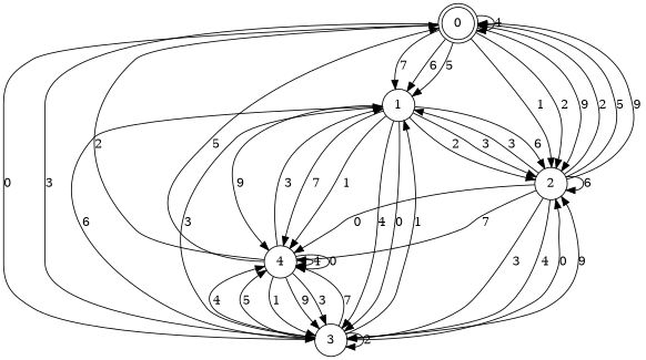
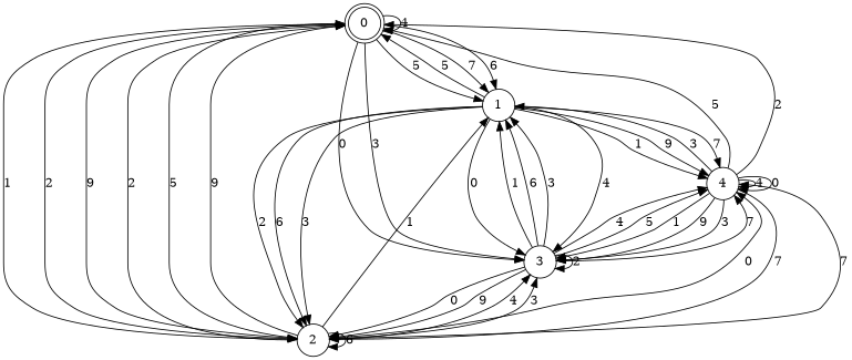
  digraph {
    node [shape=circle]
    n1 [label=0 shape=doublecircle]
    n2 [label=1]
    n3 [label=2]
    n4 [label=3]
    n5 [label=4]
    n1 -> n1 [label=4]
    n1 -> n2 [label=7]
    n1 -> n2 [label=6]
    n1 -> n2 [label=5]
    n1 -> n3 [label=1]
    n1 -> n3 [label=2]
    n1 -> n3 [label=9]
    n1 -> n4 [label=0]
    n1 -> n4 [label=3]
+   n2 -> n1 [label=5]
    n2 -> n3 [label=6]
    n2 -> n3 [label=2]
    n2 -> n3 [label=3]
    n2 -> n4 [label=4]
    n2 -> n4 [label=0]
    n2 -> n5 [label=7]
    n2 -> n5 [label=1]
    n2 -> n5 [label=9]
    n3 -> n1 [label=2]
    n3 -> n1 [label=5]
    n3 -> n1 [label=9]
-   n3 -> n2 [label=3]
+   n3 -> n2 [label=1]
    n3 -> n3 [label=6]
    n3 -> n4 [label=4]
    n3 -> n4 [label=3]
    n3 -> n5 [label=7]
    n3 -> n5 [label=0]
    n4 -> n2 [label=1]
    n4 -> n2 [label=6]
    n4 -> n2 [label=3]
    n4 -> n3 [label=0]
    n4 -> n3 [label=9]
    n4 -> n4 [label=2]
    n4 -> n5 [label=7]
    n4 -> n5 [label=4]
    n4 -> n5 [label=5]
    n5 -> n1 [label=2]
    n5 -> n1 [label=5]
    n5 -> n2 [label=3]
+   n5 -> n3 [label=7]
    n5 -> n4 [label=1]
    n5 -> n4 [label=3]
    n5 -> n4 [label=9]
    n5 -> n5 [label=4]
    n5 -> n5 [label=0]
  }
